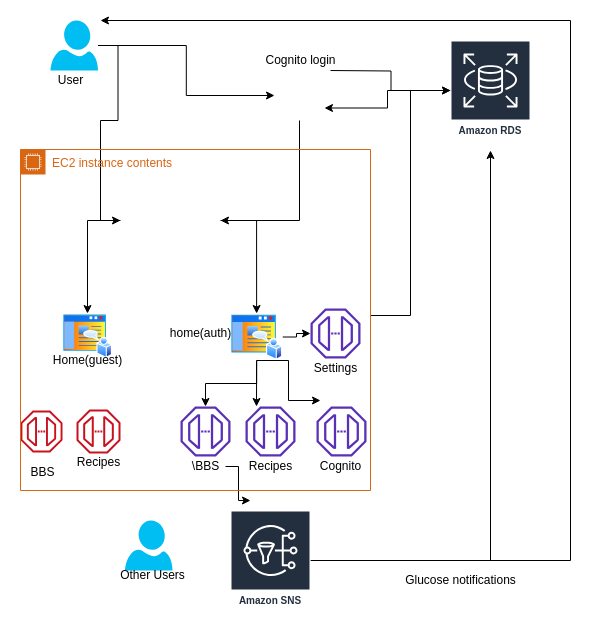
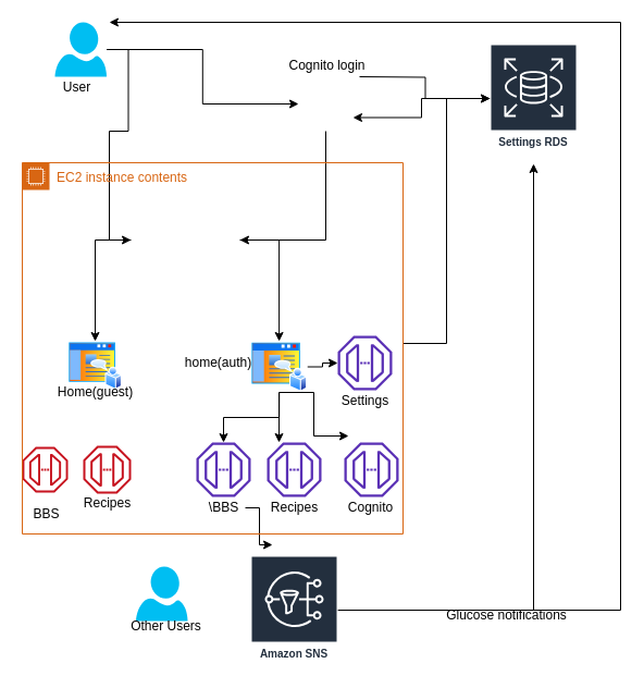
  <mxCell id="0" />
  <mxCell id="1" parent="0" />
  <mxCell id="2" style="edgeStyle=orthogonalEdgeStyle;rounded=0;orthogonalLoop=1;jettySize=auto;html=1;" edge="1" parent="1" source="4" target="10"><mxGeometry relative="1" as="geometry" /></mxCell>
  <mxCell id="3" style="edgeStyle=orthogonalEdgeStyle;rounded=0;orthogonalLoop=1;jettySize=auto;html=1;entryX=0;entryY=0.5;entryDx=0;entryDy=0;" edge="1" parent="1" source="4" target="7"><mxGeometry relative="1" as="geometry" /></mxCell>
  <mxCell id="4" value="" style="verticalLabelPosition=bottom;html=1;verticalAlign=top;align=center;strokeColor=none;fillColor=#00BEF2;shape=mxgraph.azure.user;" vertex="1" parent="1"><mxGeometry x="50" y="20" width="47.5" height="50" as="geometry" /></mxCell>
  <mxCell id="5" style="edgeStyle=orthogonalEdgeStyle;rounded=0;orthogonalLoop=1;jettySize=auto;html=1;entryX=0.5;entryY=0;entryDx=0;entryDy=0;" edge="1" parent="1" source="7" target="11"><mxGeometry relative="1" as="geometry" /></mxCell>
  <mxCell id="6" style="edgeStyle=orthogonalEdgeStyle;rounded=0;orthogonalLoop=1;jettySize=auto;html=1;entryX=0.5;entryY=0;entryDx=0;entryDy=0;" edge="1" parent="1" source="7" target="22"><mxGeometry relative="1" as="geometry" /></mxCell>
  <mxCell id="7" value="" style="shape=image;html=1;verticalAlign=top;verticalLabelPosition=bottom;labelBackgroundColor=#ffffff;imageAspect=0;aspect=fixed;image=https://cdn1.iconfinder.com/data/icons/computer-hardware-cute-style-vol-2/52/server__database__data__storage__computer__webserver__electronic-128.png" vertex="1" parent="1"><mxGeometry x="120" y="170" width="100" height="100" as="geometry" /></mxCell>
  <mxCell id="8" style="edgeStyle=orthogonalEdgeStyle;rounded=0;orthogonalLoop=1;jettySize=auto;html=1;exitX=0.5;exitY=1;exitDx=0;exitDy=0;entryX=1;entryY=0.5;entryDx=0;entryDy=0;" edge="1" parent="1" source="10" target="7"><mxGeometry relative="1" as="geometry"><mxPoint x="230" y="220" as="targetPoint" /></mxGeometry></mxCell>
  <mxCell id="9" style="edgeStyle=orthogonalEdgeStyle;rounded=0;orthogonalLoop=1;jettySize=auto;html=1;" edge="1" parent="1" target="13"><mxGeometry relative="1" as="geometry"><mxPoint x="330" y="70" as="sourcePoint" /></mxGeometry></mxCell>
  <mxCell id="10" value="" style="shape=image;html=1;verticalAlign=top;verticalLabelPosition=bottom;labelBackgroundColor=#ffffff;imageAspect=0;aspect=fixed;image=https://cdn3.iconfinder.com/data/icons/ginux/Png/LogOff-64.png" vertex="1" parent="1"><mxGeometry x="274" y="70" width="50" height="50" as="geometry" /></mxCell>
  <mxCell id="11" value="" style="aspect=fixed;perimeter=ellipsePerimeter;html=1;align=center;shadow=0;dashed=0;spacingTop=3;image;image=img/lib/active_directory/home_page.svg;" vertex="1" parent="1"><mxGeometry x="62" y="313" width="50" height="45" as="geometry" /></mxCell>
  <mxCell id="12" style="edgeStyle=orthogonalEdgeStyle;rounded=0;orthogonalLoop=1;jettySize=auto;html=1;entryX=1;entryY=0.75;entryDx=0;entryDy=0;" edge="1" parent="1" source="13" target="10"><mxGeometry relative="1" as="geometry" /></mxCell>
- <mxCell id="13" value="Amazon RDS" style="outlineConnect=0;fontColor=#232F3E;gradientColor=none;strokeColor=#ffffff;fillColor=#232F3E;dashed=0;verticalLabelPosition=middle;verticalAlign=bottom;align=center;html=1;whiteSpace=wrap;fontSize=10;fontStyle=1;spacing=3;shape=mxgraph.aws4.productIcon;prIcon=mxgraph.aws4.rds;" vertex="1" parent="1"><mxGeometry x="450" y="40" width="80" height="100" as="geometry" /></mxCell>
+ <mxCell id="13" value="Settings RDS" style="outlineConnect=0;fontColor=#232F3E;gradientColor=none;strokeColor=#ffffff;fillColor=#232F3E;dashed=0;verticalLabelPosition=middle;verticalAlign=bottom;align=center;html=1;whiteSpace=wrap;fontSize=10;fontStyle=1;spacing=3;shape=mxgraph.aws4.productIcon;prIcon=mxgraph.aws4.rds;" vertex="1" parent="1"><mxGeometry x="450" y="40" width="80" height="100" as="geometry" /></mxCell>
  <mxCell id="14" style="edgeStyle=elbowEdgeStyle;rounded=0;orthogonalLoop=1;jettySize=auto;html=1;" edge="1" parent="1" source="16"><mxGeometry relative="1" as="geometry"><mxPoint x="100" y="20" as="targetPoint" /><Array as="points"><mxPoint x="570" y="280" /></Array></mxGeometry></mxCell>
  <mxCell id="15" style="edgeStyle=elbowEdgeStyle;rounded=0;orthogonalLoop=1;jettySize=auto;html=1;" edge="1" parent="1" source="16"><mxGeometry relative="1" as="geometry"><mxPoint x="490" y="150" as="targetPoint" /><Array as="points"><mxPoint x="490" y="340" /></Array></mxGeometry></mxCell>
  <mxCell id="16" value="Amazon SNS" style="outlineConnect=0;fontColor=#232F3E;gradientColor=none;strokeColor=#ffffff;fillColor=#232F3E;dashed=0;verticalLabelPosition=middle;verticalAlign=bottom;align=center;html=1;whiteSpace=wrap;fontSize=10;fontStyle=1;spacing=3;shape=mxgraph.aws4.productIcon;prIcon=mxgraph.aws4.sns;" vertex="1" parent="1"><mxGeometry x="230" y="510" width="80" height="100" as="geometry" /></mxCell>
  <mxCell id="17" value="" style="outlineConnect=0;fontColor=#232F3E;gradientColor=none;fillColor=#C7131F;strokeColor=none;dashed=0;verticalLabelPosition=bottom;verticalAlign=top;align=center;html=1;fontSize=12;fontStyle=0;aspect=fixed;shape=mxgraph.aws4.endpoint;" vertex="1" parent="1"><mxGeometry x="20" y="410" width="42" height="42" as="geometry" /></mxCell>
  <mxCell id="18" style="edgeStyle=elbowEdgeStyle;rounded=0;orthogonalLoop=1;jettySize=auto;html=1;" edge="1" parent="1" source="22" target="31"><mxGeometry relative="1" as="geometry" /></mxCell>
  <mxCell id="19" style="edgeStyle=elbowEdgeStyle;rounded=0;orthogonalLoop=1;jettySize=auto;html=1;exitX=0.5;exitY=1;exitDx=0;exitDy=0;" edge="1" parent="1" source="22" target="34"><mxGeometry relative="1" as="geometry" /></mxCell>
  <mxCell id="20" style="edgeStyle=elbowEdgeStyle;rounded=0;orthogonalLoop=1;jettySize=auto;html=1;exitX=0.5;exitY=1;exitDx=0;exitDy=0;" edge="1" parent="1" source="22"><mxGeometry relative="1" as="geometry"><mxPoint x="320" y="400" as="targetPoint" /></mxGeometry></mxCell>
  <mxCell id="21" style="edgeStyle=elbowEdgeStyle;rounded=0;orthogonalLoop=1;jettySize=auto;html=1;" edge="1" parent="1" source="22" target="36"><mxGeometry relative="1" as="geometry" /></mxCell>
  <mxCell id="22" value="" style="aspect=fixed;perimeter=ellipsePerimeter;html=1;align=center;shadow=0;dashed=0;spacingTop=3;image;image=img/lib/active_directory/home_page.svg;" vertex="1" parent="1"><mxGeometry x="230" y="313" width="52.22" height="47" as="geometry" /></mxCell>
  <mxCell id="23" value="" style="shape=image;html=1;verticalAlign=top;verticalLabelPosition=bottom;labelBackgroundColor=#ffffff;imageAspect=0;aspect=fixed;image=https://cdn4.iconfinder.com/data/icons/logos-and-brands/512/267_Python_logo-128.png" vertex="1" parent="1"><mxGeometry x="150" y="190" width="48" height="48" as="geometry" /></mxCell>
  <mxCell id="24" value="home(auth)" style="text;html=1;align=center;verticalAlign=middle;resizable=0;points=[];autosize=1;" vertex="1" parent="1"><mxGeometry x="160" y="323" width="80" height="20" as="geometry" /></mxCell>
  <mxCell id="25" value="Cognito login" style="text;html=1;align=center;verticalAlign=middle;resizable=0;points=[];autosize=1;" vertex="1" parent="1"><mxGeometry x="255" y="50" width="90" height="20" as="geometry" /></mxCell>
  <mxCell id="26" value="User" style="text;html=1;align=center;verticalAlign=middle;resizable=0;points=[];autosize=1;" vertex="1" parent="1"><mxGeometry x="50" y="70" width="40" height="20" as="geometry" /></mxCell>
  <mxCell id="27" value="Home(guest)" style="text;html=1;align=center;verticalAlign=middle;resizable=0;points=[];autosize=1;" vertex="1" parent="1"><mxGeometry x="47" y="350" width="80" height="20" as="geometry" /></mxCell>
  <mxCell id="28" value="BBS" style="text;html=1;align=center;verticalAlign=middle;resizable=0;points=[];autosize=1;" vertex="1" parent="1"><mxGeometry x="22" y="462" width="40" height="20" as="geometry" /></mxCell>
  <mxCell id="29" value="" style="outlineConnect=0;fontColor=#232F3E;gradientColor=none;fillColor=#C7131F;strokeColor=none;dashed=0;verticalLabelPosition=bottom;verticalAlign=top;align=center;html=1;fontSize=12;fontStyle=0;aspect=fixed;shape=mxgraph.aws4.endpoint;" vertex="1" parent="1"><mxGeometry x="76" y="409" width="44" height="44" as="geometry" /></mxCell>
  <mxCell id="30" value="Recipes&lt;br&gt;" style="text;html=1;align=center;verticalAlign=middle;resizable=0;points=[];autosize=1;" vertex="1" parent="1"><mxGeometry x="68" y="452" width="60" height="20" as="geometry" /></mxCell>
  <mxCell id="31" value="" style="outlineConnect=0;fontColor=#232F3E;gradientColor=none;fillColor=#5A30B5;strokeColor=none;dashed=0;verticalLabelPosition=bottom;verticalAlign=top;align=center;html=1;fontSize=12;fontStyle=0;aspect=fixed;pointerEvents=1;shape=mxgraph.aws4.endpoint;" vertex="1" parent="1"><mxGeometry x="180" y="406" width="50" height="50" as="geometry" /></mxCell>
  <mxCell id="32" style="edgeStyle=elbowEdgeStyle;rounded=0;orthogonalLoop=1;jettySize=auto;html=1;" edge="1" parent="1" source="33"><mxGeometry relative="1" as="geometry"><mxPoint x="250" y="500" as="targetPoint" /></mxGeometry></mxCell>
  <mxCell id="33" value="\BBS" style="text;html=1;align=center;verticalAlign=middle;resizable=0;points=[];autosize=1;" vertex="1" parent="1"><mxGeometry x="185" y="456" width="40" height="20" as="geometry" /></mxCell>
  <mxCell id="34" value="" style="outlineConnect=0;fontColor=#232F3E;gradientColor=none;fillColor=#5A30B5;strokeColor=none;dashed=0;verticalLabelPosition=bottom;verticalAlign=top;align=center;html=1;fontSize=12;fontStyle=0;aspect=fixed;pointerEvents=1;shape=mxgraph.aws4.endpoint;" vertex="1" parent="1"><mxGeometry x="245" y="406" width="50" height="50" as="geometry" /></mxCell>
  <mxCell id="35" value="Recipes&lt;br&gt;" style="text;html=1;align=center;verticalAlign=middle;resizable=0;points=[];autosize=1;" vertex="1" parent="1"><mxGeometry x="240" y="456" width="60" height="20" as="geometry" /></mxCell>
  <mxCell id="36" value="" style="outlineConnect=0;fontColor=#232F3E;gradientColor=none;fillColor=#5A30B5;strokeColor=none;dashed=0;verticalLabelPosition=bottom;verticalAlign=top;align=center;html=1;fontSize=12;fontStyle=0;aspect=fixed;pointerEvents=1;shape=mxgraph.aws4.endpoint;" vertex="1" parent="1"><mxGeometry x="310" y="308" width="50" height="50" as="geometry" /></mxCell>
  <mxCell id="37" value="Settings&lt;br&gt;" style="text;html=1;align=center;verticalAlign=middle;resizable=0;points=[];autosize=1;" vertex="1" parent="1"><mxGeometry x="305" y="358" width="60" height="20" as="geometry" /></mxCell>
  <mxCell id="38" value="" style="outlineConnect=0;fontColor=#232F3E;gradientColor=none;fillColor=#5A30B5;strokeColor=none;dashed=0;verticalLabelPosition=bottom;verticalAlign=top;align=center;html=1;fontSize=12;fontStyle=0;aspect=fixed;pointerEvents=1;shape=mxgraph.aws4.endpoint;" vertex="1" parent="1"><mxGeometry x="316" y="406" width="50" height="50" as="geometry" /></mxCell>
  <mxCell id="39" value="Cognito" style="text;html=1;align=center;verticalAlign=middle;resizable=0;points=[];autosize=1;" vertex="1" parent="1"><mxGeometry x="310" y="456" width="60" height="20" as="geometry" /></mxCell>
  <mxCell id="40" style="edgeStyle=elbowEdgeStyle;rounded=0;orthogonalLoop=1;jettySize=auto;html=1;" edge="1" parent="1" target="13"><mxGeometry relative="1" as="geometry"><mxPoint x="370" y="315" as="sourcePoint" /></mxGeometry></mxCell>
  <mxCell id="41" value="" style="verticalLabelPosition=bottom;html=1;verticalAlign=top;align=center;strokeColor=none;fillColor=#00BEF2;shape=mxgraph.azure.user;" vertex="1" parent="1"><mxGeometry x="124.5" y="520" width="47.5" height="50" as="geometry" /></mxCell>
  <mxCell id="42" value="Other Users&lt;br&gt;" style="text;html=1;align=center;verticalAlign=middle;resizable=0;points=[];autosize=1;" vertex="1" parent="1"><mxGeometry x="112" y="565" width="80" height="20" as="geometry" /></mxCell>
- <mxCell id="43" value="Glucose notifications&lt;br&gt;" style="text;html=1;align=center;verticalAlign=middle;resizable=0;points=[];autosize=1;" vertex="1" parent="1"><mxGeometry x="395" y="570" width="130" height="20" as="geometry" /></mxCell>
+ <mxCell id="43" value="Glucose notifications&lt;br&gt;" style="text;html=1;align=center;verticalAlign=middle;resizable=0;points=[];autosize=1;" vertex="1" parent="1"><mxGeometry x="400" y="555" width="130" height="20" as="geometry" /></mxCell>
  <mxCell id="44" value="EC2 instance contents" style="points=[[0,0],[0.25,0],[0.5,0],[0.75,0],[1,0],[1,0.25],[1,0.5],[1,0.75],[1,1],[0.75,1],[0.5,1],[0.25,1],[0,1],[0,0.75],[0,0.5],[0,0.25]];outlineConnect=0;gradientColor=none;html=1;whiteSpace=wrap;fontSize=12;fontStyle=0;shape=mxgraph.aws4.group;grIcon=mxgraph.aws4.group_ec2_instance_contents;strokeColor=#D86613;fillColor=none;verticalAlign=top;align=left;spacingLeft=30;fontColor=#D86613;dashed=0;" vertex="1" parent="1"><mxGeometry x="20" y="149" width="350" height="341" as="geometry" /></mxCell>
